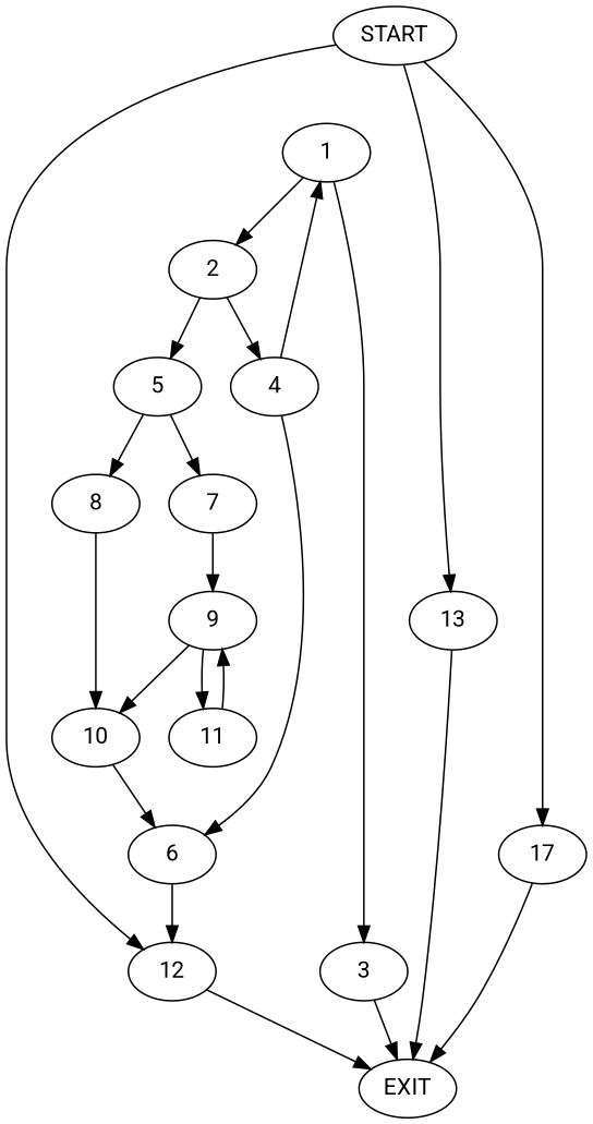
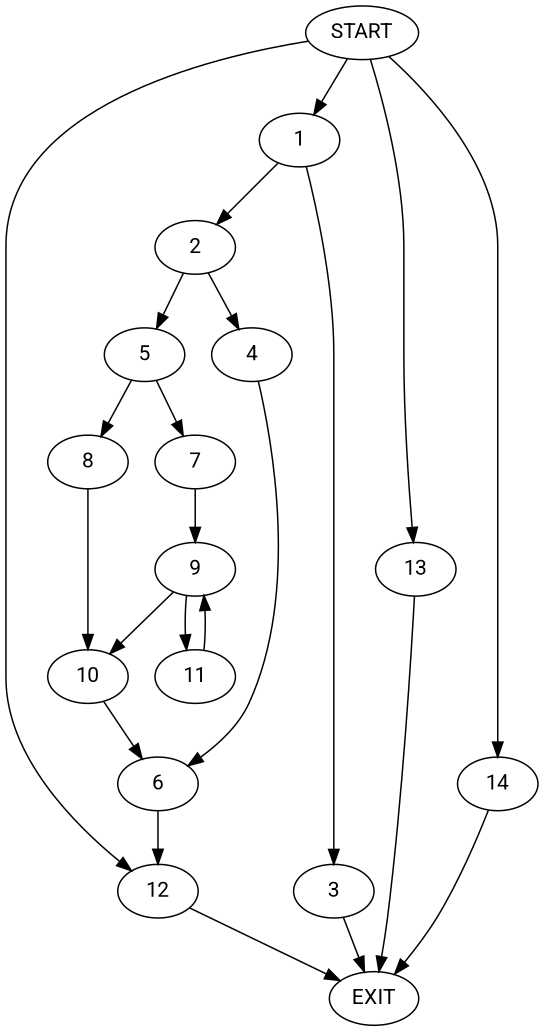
  digraph {
    fontname=Roboto
    node [fontname=Roboto]
    edge [fontname=Roboto]
    n1 [label=START]
    1
    12
    13
-   14 [label=17]
+   14
    2
    3
    n8 [label=EXIT]
    4
    5
    6
    7
    8
    9
    10
    11
-   4 -> 1
+   n1 -> 1
    n1 -> 12
    n1 -> 13
    n1 -> 14
    1 -> 2
    1 -> 3
    12 -> n8
    13 -> n8
    14 -> n8
    2 -> 4
    2 -> 5
    3 -> n8
    4 -> 6
    5 -> 7
    5 -> 8
    6 -> 12
    7 -> 9
    8 -> 10
    9 -> 10
    9 -> 11
    10 -> 6
    11 -> 9
  }
